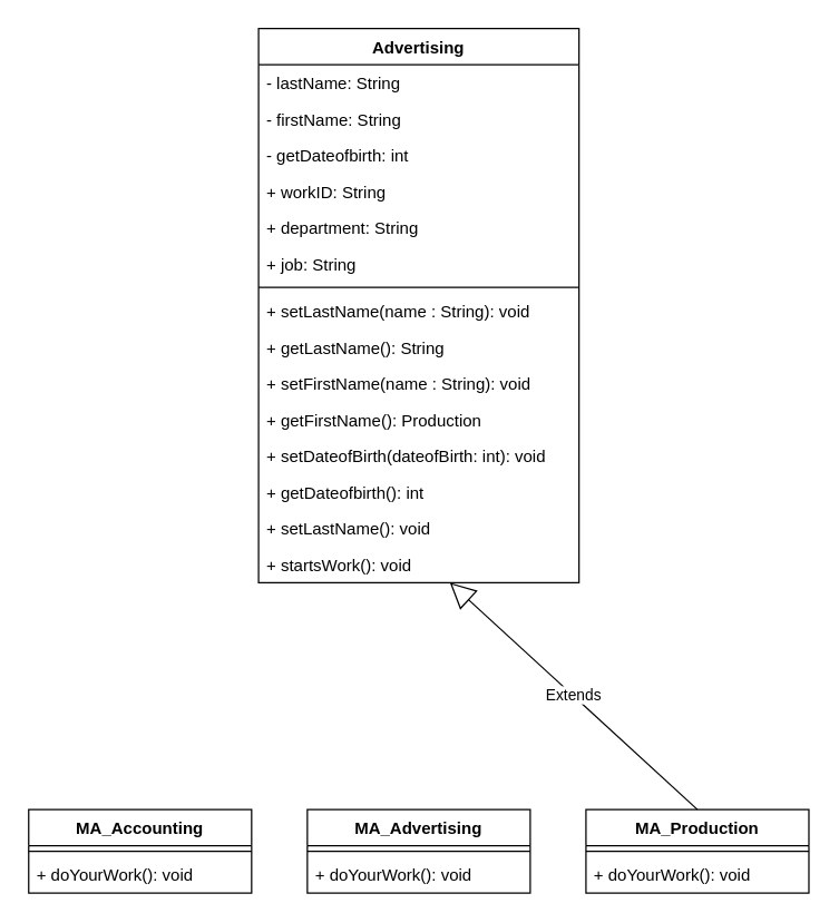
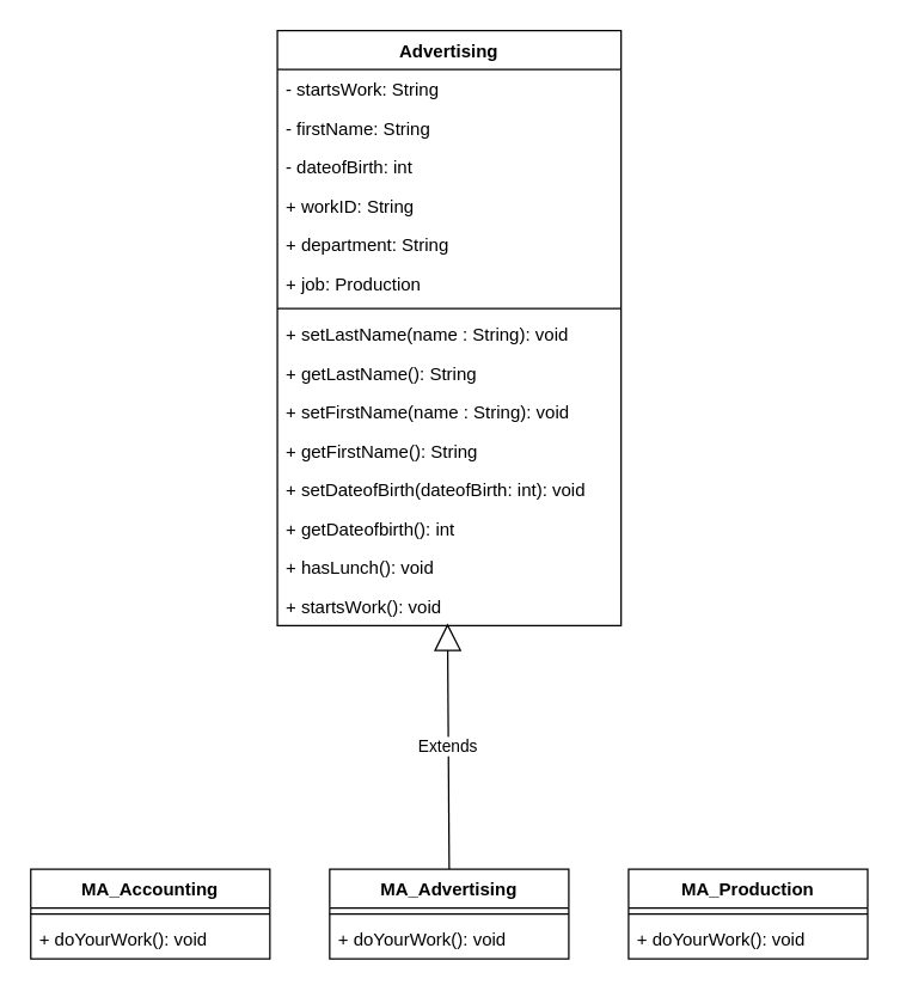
  <mxCell id="0" />
  <mxCell id="1" parent="0" />
  <mxCell id="2" value="Advertising" style="swimlane;fontStyle=1;align=center;verticalAlign=top;childLayout=stackLayout;horizontal=1;startSize=26;horizontalStack=0;resizeParent=1;resizeParentMax=0;resizeLast=0;collapsible=1;marginBottom=0;" parent="1" vertex="1"><mxGeometry x="185" y="20" width="230" height="398" as="geometry" /></mxCell>
- <mxCell id="3" value="- lastName: String" style="text;strokeColor=none;fillColor=none;align=left;verticalAlign=top;spacingLeft=4;spacingRight=4;overflow=hidden;rotatable=0;points=[[0,0.5],[1,0.5]];portConstraint=eastwest;" parent="2" vertex="1"><mxGeometry y="26" width="230" height="26" as="geometry" /></mxCell>
+ <mxCell id="3" value="- startsWork: String" style="text;strokeColor=none;fillColor=none;align=left;verticalAlign=top;spacingLeft=4;spacingRight=4;overflow=hidden;rotatable=0;points=[[0,0.5],[1,0.5]];portConstraint=eastwest;" parent="2" vertex="1"><mxGeometry y="26" width="230" height="26" as="geometry" /></mxCell>
  <mxCell id="4" value="- firstName: String" style="text;strokeColor=none;fillColor=none;align=left;verticalAlign=top;spacingLeft=4;spacingRight=4;overflow=hidden;rotatable=0;points=[[0,0.5],[1,0.5]];portConstraint=eastwest;" parent="2" vertex="1"><mxGeometry y="52" width="230" height="26" as="geometry" /></mxCell>
- <mxCell id="5" value="- getDateofbirth: int" style="text;strokeColor=none;fillColor=none;align=left;verticalAlign=top;spacingLeft=4;spacingRight=4;overflow=hidden;rotatable=0;points=[[0,0.5],[1,0.5]];portConstraint=eastwest;" parent="2" vertex="1"><mxGeometry y="78" width="230" height="26" as="geometry" /></mxCell>
+ <mxCell id="5" value="- dateofBirth: int" style="text;strokeColor=none;fillColor=none;align=left;verticalAlign=top;spacingLeft=4;spacingRight=4;overflow=hidden;rotatable=0;points=[[0,0.5],[1,0.5]];portConstraint=eastwest;" parent="2" vertex="1"><mxGeometry y="78" width="230" height="26" as="geometry" /></mxCell>
  <mxCell id="6" value="+ workID: String" style="text;strokeColor=none;fillColor=none;align=left;verticalAlign=top;spacingLeft=4;spacingRight=4;overflow=hidden;rotatable=0;points=[[0,0.5],[1,0.5]];portConstraint=eastwest;" parent="2" vertex="1"><mxGeometry y="104" width="230" height="26" as="geometry" /></mxCell>
  <mxCell id="7" value="+ department: String" style="text;strokeColor=none;fillColor=none;align=left;verticalAlign=top;spacingLeft=4;spacingRight=4;overflow=hidden;rotatable=0;points=[[0,0.5],[1,0.5]];portConstraint=eastwest;" parent="2" vertex="1"><mxGeometry y="130" width="230" height="26" as="geometry" /></mxCell>
- <mxCell id="8" value="+ job: String" style="text;strokeColor=none;fillColor=none;align=left;verticalAlign=top;spacingLeft=4;spacingRight=4;overflow=hidden;rotatable=0;points=[[0,0.5],[1,0.5]];portConstraint=eastwest;" parent="2" vertex="1"><mxGeometry y="156" width="230" height="26" as="geometry" /></mxCell>
+ <mxCell id="8" value="+ job: Production" style="text;strokeColor=none;fillColor=none;align=left;verticalAlign=top;spacingLeft=4;spacingRight=4;overflow=hidden;rotatable=0;points=[[0,0.5],[1,0.5]];portConstraint=eastwest;" parent="2" vertex="1"><mxGeometry y="156" width="230" height="26" as="geometry" /></mxCell>
  <mxCell id="9" value="" style="line;strokeWidth=1;fillColor=none;align=left;verticalAlign=middle;spacingTop=-1;spacingLeft=3;spacingRight=3;rotatable=0;labelPosition=right;points=[];portConstraint=eastwest;" parent="2" vertex="1"><mxGeometry y="182" width="230" height="8" as="geometry" /></mxCell>
  <mxCell id="10" value="+ setLastName(name : String): void" style="text;strokeColor=none;fillColor=none;align=left;verticalAlign=top;spacingLeft=4;spacingRight=4;overflow=hidden;rotatable=0;points=[[0,0.5],[1,0.5]];portConstraint=eastwest;" parent="2" vertex="1"><mxGeometry y="190" width="230" height="26" as="geometry" /></mxCell>
  <mxCell id="11" value="+ getLastName(): String" style="text;strokeColor=none;fillColor=none;align=left;verticalAlign=top;spacingLeft=4;spacingRight=4;overflow=hidden;rotatable=0;points=[[0,0.5],[1,0.5]];portConstraint=eastwest;" parent="2" vertex="1"><mxGeometry y="216" width="230" height="26" as="geometry" /></mxCell>
  <mxCell id="12" value="+ setFirstName(name : String): void" style="text;strokeColor=none;fillColor=none;align=left;verticalAlign=top;spacingLeft=4;spacingRight=4;overflow=hidden;rotatable=0;points=[[0,0.5],[1,0.5]];portConstraint=eastwest;" parent="2" vertex="1"><mxGeometry y="242" width="230" height="26" as="geometry" /></mxCell>
- <mxCell id="13" value="+ getFirstName(): Production" style="text;strokeColor=none;fillColor=none;align=left;verticalAlign=top;spacingLeft=4;spacingRight=4;overflow=hidden;rotatable=0;points=[[0,0.5],[1,0.5]];portConstraint=eastwest;" parent="2" vertex="1"><mxGeometry y="268" width="230" height="26" as="geometry" /></mxCell>
+ <mxCell id="13" value="+ getFirstName(): String" style="text;strokeColor=none;fillColor=none;align=left;verticalAlign=top;spacingLeft=4;spacingRight=4;overflow=hidden;rotatable=0;points=[[0,0.5],[1,0.5]];portConstraint=eastwest;" parent="2" vertex="1"><mxGeometry y="268" width="230" height="26" as="geometry" /></mxCell>
  <mxCell id="14" value="+ setDateofBirth(dateofBirth: int): void" style="text;strokeColor=none;fillColor=none;align=left;verticalAlign=top;spacingLeft=4;spacingRight=4;overflow=hidden;rotatable=0;points=[[0,0.5],[1,0.5]];portConstraint=eastwest;" parent="2" vertex="1"><mxGeometry y="294" width="230" height="26" as="geometry" /></mxCell>
  <mxCell id="15" value="+ getDateofbirth(): int" style="text;strokeColor=none;fillColor=none;align=left;verticalAlign=top;spacingLeft=4;spacingRight=4;overflow=hidden;rotatable=0;points=[[0,0.5],[1,0.5]];portConstraint=eastwest;" parent="2" vertex="1"><mxGeometry y="320" width="230" height="26" as="geometry" /></mxCell>
- <mxCell id="16" value="+ setLastName(): void" style="text;strokeColor=none;fillColor=none;align=left;verticalAlign=top;spacingLeft=4;spacingRight=4;overflow=hidden;rotatable=0;points=[[0,0.5],[1,0.5]];portConstraint=eastwest;" parent="2" vertex="1"><mxGeometry y="346" width="230" height="26" as="geometry" /></mxCell>
+ <mxCell id="16" value="+ hasLunch(): void" style="text;strokeColor=none;fillColor=none;align=left;verticalAlign=top;spacingLeft=4;spacingRight=4;overflow=hidden;rotatable=0;points=[[0,0.5],[1,0.5]];portConstraint=eastwest;" parent="2" vertex="1"><mxGeometry y="346" width="230" height="26" as="geometry" /></mxCell>
  <mxCell id="17" value="+ startsWork(): void" style="text;strokeColor=none;fillColor=none;align=left;verticalAlign=top;spacingLeft=4;spacingRight=4;overflow=hidden;rotatable=0;points=[[0,0.5],[1,0.5]];portConstraint=eastwest;" parent="2" vertex="1"><mxGeometry y="372" width="230" height="26" as="geometry" /></mxCell>
  <mxCell id="18" value="MA_Accounting" style="swimlane;fontStyle=1;align=center;verticalAlign=top;childLayout=stackLayout;horizontal=1;startSize=26;horizontalStack=0;resizeParent=1;resizeParentMax=0;resizeLast=0;collapsible=1;marginBottom=0;" parent="1" vertex="1"><mxGeometry x="20" y="581" width="160" height="60" as="geometry" /></mxCell>
  <mxCell id="19" value="" style="line;strokeWidth=1;fillColor=none;align=left;verticalAlign=middle;spacingTop=-1;spacingLeft=3;spacingRight=3;rotatable=0;labelPosition=right;points=[];portConstraint=eastwest;" parent="18" vertex="1"><mxGeometry y="26" width="160" height="8" as="geometry" /></mxCell>
  <mxCell id="20" value="+ doYourWork(): void" style="text;strokeColor=none;fillColor=none;align=left;verticalAlign=top;spacingLeft=4;spacingRight=4;overflow=hidden;rotatable=0;points=[[0,0.5],[1,0.5]];portConstraint=eastwest;" parent="18" vertex="1"><mxGeometry y="34" width="160" height="26" as="geometry" /></mxCell>
  <mxCell id="21" value="MA_Advertising" style="swimlane;fontStyle=1;align=center;verticalAlign=top;childLayout=stackLayout;horizontal=1;startSize=26;horizontalStack=0;resizeParent=1;resizeParentMax=0;resizeLast=0;collapsible=1;marginBottom=0;" parent="1" vertex="1"><mxGeometry x="220" y="581" width="160" height="60" as="geometry" /></mxCell>
  <mxCell id="22" value="" style="line;strokeWidth=1;fillColor=none;align=left;verticalAlign=middle;spacingTop=-1;spacingLeft=3;spacingRight=3;rotatable=0;labelPosition=right;points=[];portConstraint=eastwest;" parent="21" vertex="1"><mxGeometry y="26" width="160" height="8" as="geometry" /></mxCell>
  <mxCell id="23" value="+ doYourWork(): void" style="text;strokeColor=none;fillColor=none;align=left;verticalAlign=top;spacingLeft=4;spacingRight=4;overflow=hidden;rotatable=0;points=[[0,0.5],[1,0.5]];portConstraint=eastwest;" parent="21" vertex="1"><mxGeometry y="34" width="160" height="26" as="geometry" /></mxCell>
  <mxCell id="24" value="MA_Production" style="swimlane;fontStyle=1;align=center;verticalAlign=top;childLayout=stackLayout;horizontal=1;startSize=26;horizontalStack=0;resizeParent=1;resizeParentMax=0;resizeLast=0;collapsible=1;marginBottom=0;" parent="1" vertex="1"><mxGeometry x="420" y="581" width="160" height="60" as="geometry" /></mxCell>
  <mxCell id="25" value="" style="line;strokeWidth=1;fillColor=none;align=left;verticalAlign=middle;spacingTop=-1;spacingLeft=3;spacingRight=3;rotatable=0;labelPosition=right;points=[];portConstraint=eastwest;" parent="24" vertex="1"><mxGeometry y="26" width="160" height="8" as="geometry" /></mxCell>
  <mxCell id="26" value="+ doYourWork(): void" style="text;strokeColor=none;fillColor=none;align=left;verticalAlign=top;spacingLeft=4;spacingRight=4;overflow=hidden;rotatable=0;points=[[0,0.5],[1,0.5]];portConstraint=eastwest;" parent="24" vertex="1"><mxGeometry y="34" width="160" height="26" as="geometry" /></mxCell>
- <mxCell id="27" value="Extends" style="endArrow=block;endSize=16;endFill=0;html=1;exitX=0.5;exitY=0;exitDx=0;exitDy=0;entryX=0.597;entryY=1.001;entryDx=0;entryDy=0;entryPerimeter=0;" parent="1" source="24" target="17" edge="1"><mxGeometry width="160" relative="1" as="geometry"><mxPoint x="69.5" y="716.5" as="sourcePoint" /><mxPoint x="320" y="451" as="targetPoint" /></mxGeometry></mxCell>
+ <mxCell id="28" value="Extends" style="endArrow=block;endSize=16;endFill=0;html=1;entryX=0.495;entryY=0.944;entryDx=0;entryDy=0;entryPerimeter=0;exitX=0.5;exitY=0;exitDx=0;exitDy=0;" parent="1" source="21" target="17" edge="1"><mxGeometry width="160" relative="1" as="geometry"><mxPoint x="20" y="671" as="sourcePoint" /><mxPoint x="180" y="671" as="targetPoint" /></mxGeometry></mxCell>
